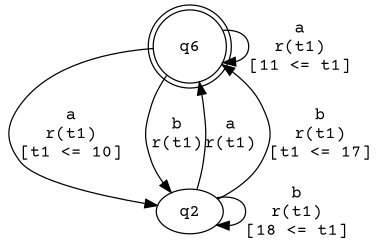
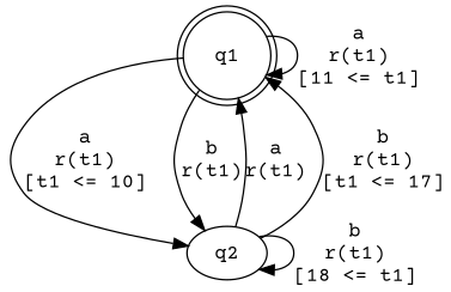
  digraph {
    fontname="Courier Prime"
    node [fontname="Courier Prime"]
    edge [fontname="Courier Prime"]
-   n1 [label=q6 shape=doublecircle]
+   n1 [label=q1 shape=doublecircle]
    n2 [label=q2]
    n1 -> n1 [label="a\nr(t1)\n[11 <= t1]"]
    n1 -> n2 [label="a\nr(t1)\n[t1 <= 10]"]
    n1 -> n2 [label="b\nr(t1)\n"]
    n2 -> n1 [label="a\nr(t1)\n"]
    n2 -> n1 [label="b\nr(t1)\n[t1 <= 17]"]
    n2 -> n2 [label="b\nr(t1)\n[18 <= t1]"]
  }
